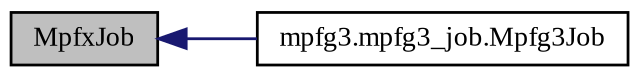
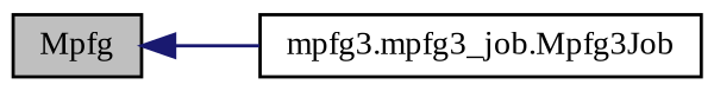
  digraph {
    rankdir=LR
    fontname="Liberation Serif"
    node [color=black fontname="Liberation Serif" fontsize=10 shape=record style=filled]
-   n1 [fillcolor=grey75 fontcolor=black height=0.2 label=MpfxJob width=0.4]
+   n1 [fillcolor=grey75 fontcolor=black height=0.2 label=Mpfg width=0.4]
    n2 [fillcolor=white height=0.2 label="mpfg3.mpfg3_job.Mpfg3Job" width=0.4]
    n1 -> n2 [color=midnightblue dir=back fontname="Liberation Serif" fontsize=10 labelfontname=Helvetica labelfontsize=10 style=solid]
  }
